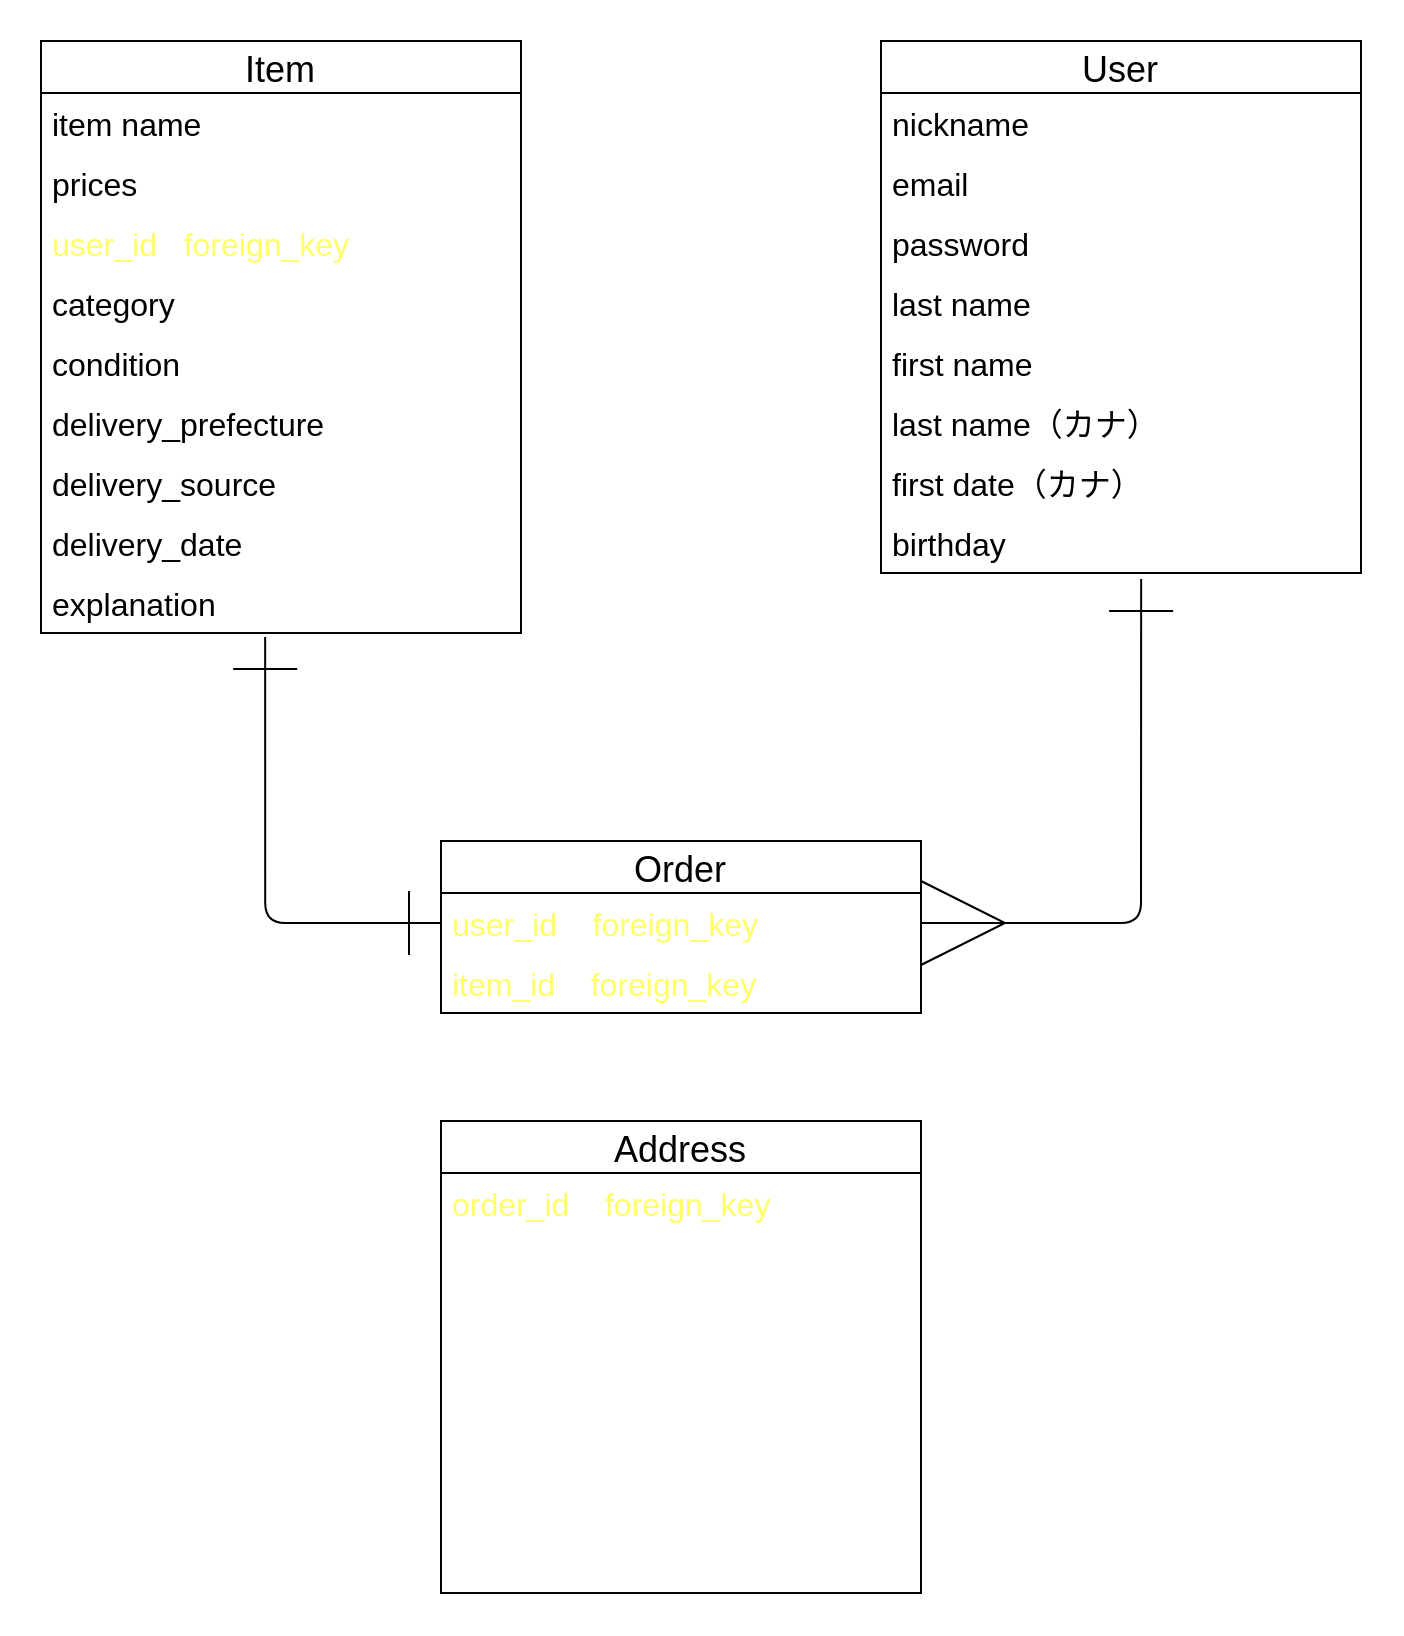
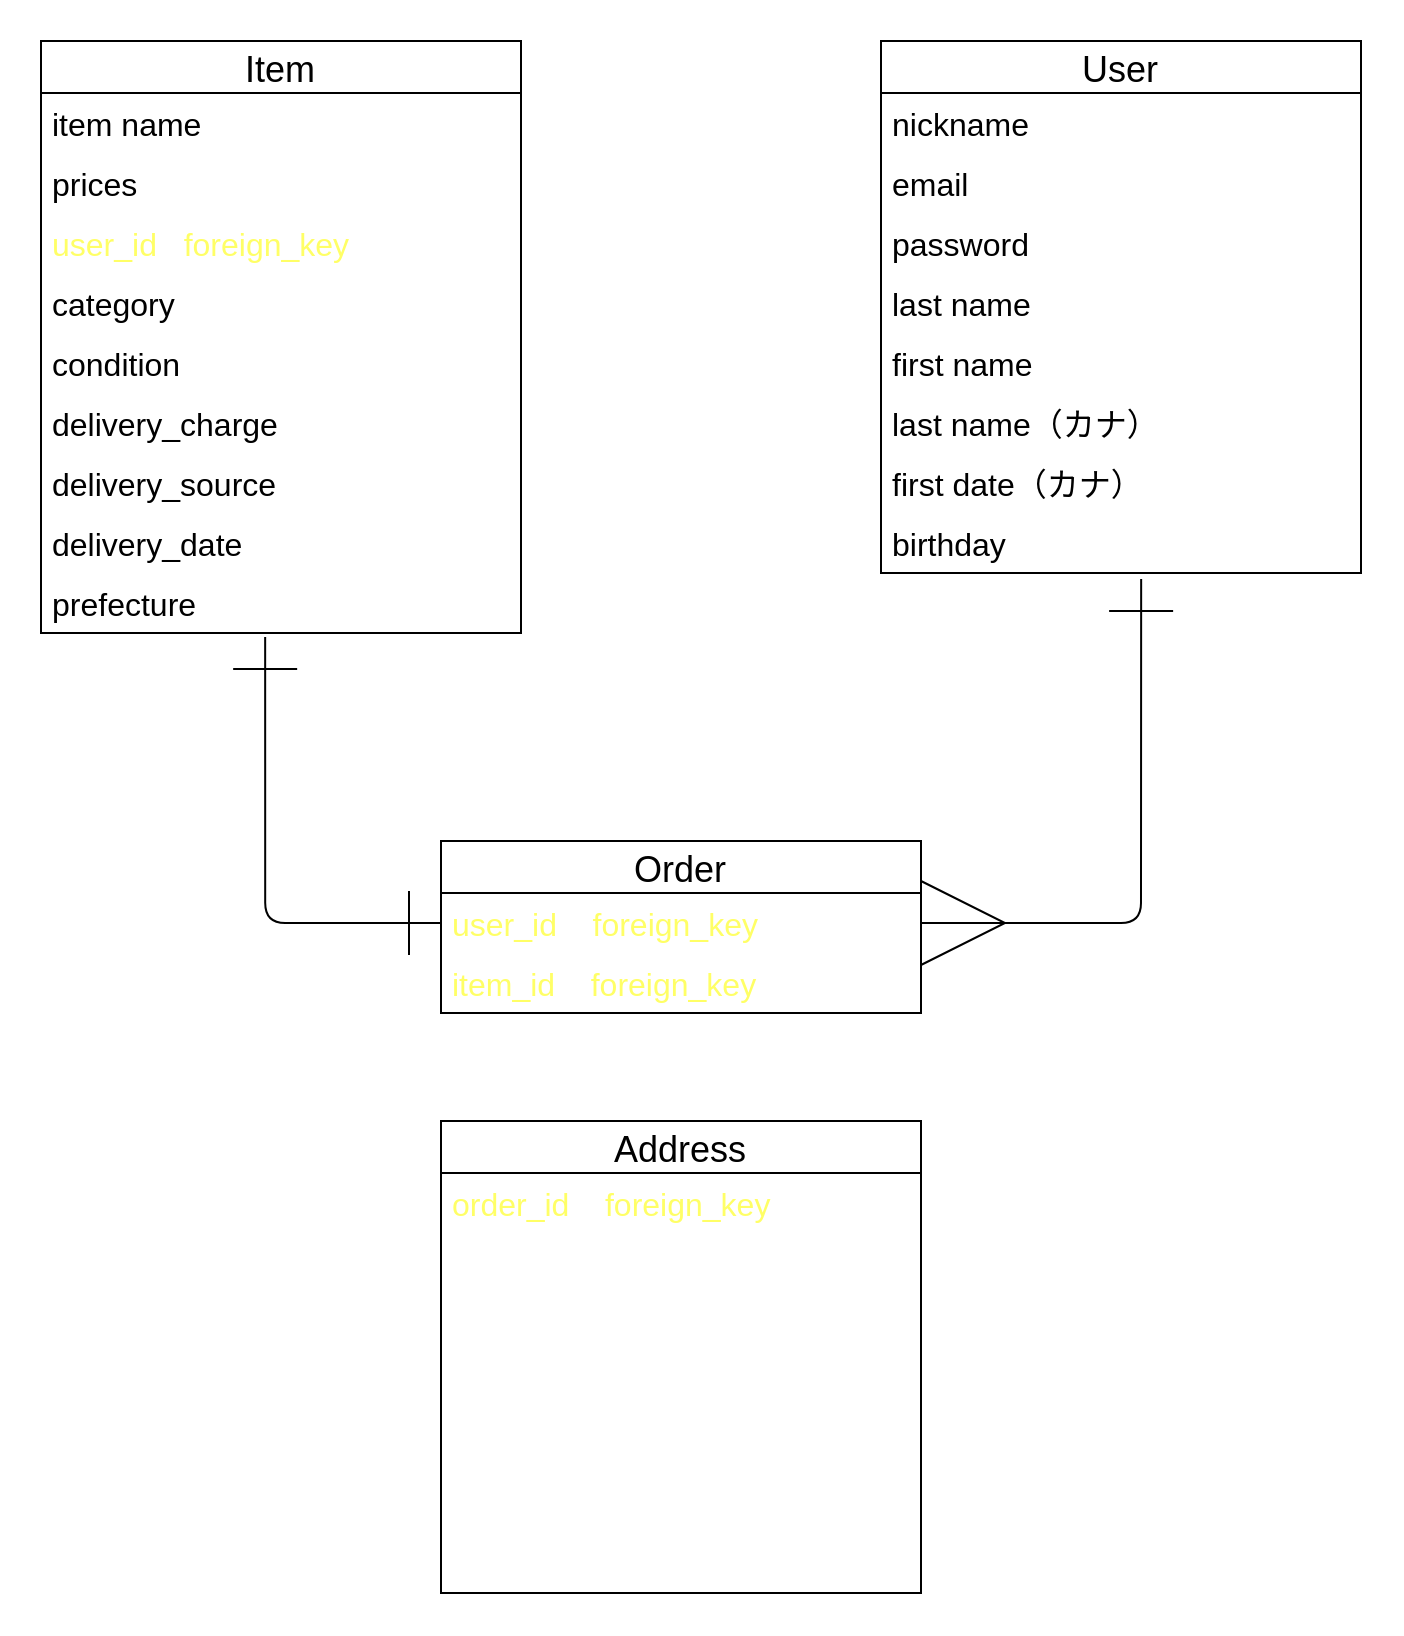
  <mxCell id="0" />
  <mxCell id="1" parent="0" />
  <mxCell id="2" style="edgeStyle=none;html=1;entryX=1;entryY=0.5;entryDx=0;entryDy=0;fontColor=#FFFFFF;endArrow=ERmany;endFill=0;endSize=40;startArrow=ERone;startFill=0;sourcePerimeterSpacing=0;startSize=30;exitX=0.542;exitY=1.1;exitDx=0;exitDy=0;exitPerimeter=0;" parent="1" source="11" target="23" edge="1"><mxGeometry relative="1" as="geometry"><mxPoint x="570" y="280" as="sourcePoint" /><Array as="points"><mxPoint x="570" y="461" /></Array></mxGeometry></mxCell>
  <mxCell id="3" value="User" style="swimlane;fontStyle=0;childLayout=stackLayout;horizontal=1;startSize=26;horizontalStack=0;resizeParent=1;resizeParentMax=0;resizeLast=0;collapsible=1;marginBottom=0;align=center;fontSize=18;" parent="1" vertex="1"><mxGeometry x="440" y="20" width="240" height="266" as="geometry"><mxRectangle x="220" y="10" width="60" height="26" as="alternateBounds" /></mxGeometry></mxCell>
  <mxCell id="4" value="nickname" style="text;strokeColor=none;fillColor=none;spacingLeft=4;spacingRight=4;overflow=hidden;rotatable=0;points=[[0,0.5],[1,0.5]];portConstraint=eastwest;fontSize=16;" parent="3" vertex="1"><mxGeometry y="26" width="240" height="30" as="geometry" /></mxCell>
  <mxCell id="5" value="email" style="text;strokeColor=none;fillColor=none;spacingLeft=4;spacingRight=4;overflow=hidden;rotatable=0;points=[[0,0.5],[1,0.5]];portConstraint=eastwest;fontSize=16;" parent="3" vertex="1"><mxGeometry y="56" width="240" height="30" as="geometry" /></mxCell>
  <mxCell id="6" value="password" style="text;strokeColor=none;fillColor=none;spacingLeft=4;spacingRight=4;overflow=hidden;rotatable=0;points=[[0,0.5],[1,0.5]];portConstraint=eastwest;fontSize=16;" parent="3" vertex="1"><mxGeometry y="86" width="240" height="30" as="geometry" /></mxCell>
  <mxCell id="7" value="last name" style="text;strokeColor=none;fillColor=none;spacingLeft=4;spacingRight=4;overflow=hidden;rotatable=0;points=[[0,0.5],[1,0.5]];portConstraint=eastwest;fontSize=16;" parent="3" vertex="1"><mxGeometry y="116" width="240" height="30" as="geometry" /></mxCell>
  <mxCell id="8" value="first name" style="text;strokeColor=none;fillColor=none;spacingLeft=4;spacingRight=4;overflow=hidden;rotatable=0;points=[[0,0.5],[1,0.5]];portConstraint=eastwest;fontSize=16;" parent="3" vertex="1"><mxGeometry y="146" width="240" height="30" as="geometry" /></mxCell>
  <mxCell id="9" value="last name（カナ）" style="text;strokeColor=none;fillColor=none;spacingLeft=4;spacingRight=4;overflow=hidden;rotatable=0;points=[[0,0.5],[1,0.5]];portConstraint=eastwest;fontSize=16;" parent="3" vertex="1"><mxGeometry y="176" width="240" height="30" as="geometry" /></mxCell>
  <mxCell id="10" value="first date（カナ）" style="text;strokeColor=none;fillColor=none;spacingLeft=4;spacingRight=4;overflow=hidden;rotatable=0;points=[[0,0.5],[1,0.5]];portConstraint=eastwest;fontSize=16;" parent="3" vertex="1"><mxGeometry y="206" width="240" height="30" as="geometry" /></mxCell>
  <mxCell id="11" value="birthday" style="text;strokeColor=none;fillColor=none;spacingLeft=4;spacingRight=4;overflow=hidden;rotatable=0;points=[[0,0.5],[1,0.5]];portConstraint=eastwest;fontSize=16;" parent="3" vertex="1"><mxGeometry y="236" width="240" height="30" as="geometry" /></mxCell>
  <mxCell id="12" value="Item" style="swimlane;fontStyle=0;childLayout=stackLayout;horizontal=1;startSize=26;horizontalStack=0;resizeParent=1;resizeParentMax=0;resizeLast=0;collapsible=1;marginBottom=0;align=center;fontSize=18;" parent="1" vertex="1"><mxGeometry x="20" y="20" width="240" height="296" as="geometry"><mxRectangle x="140" y="60" width="60" height="26" as="alternateBounds" /></mxGeometry></mxCell>
  <mxCell id="13" value="item name" style="text;strokeColor=none;fillColor=none;spacingLeft=4;spacingRight=4;overflow=hidden;rotatable=0;points=[[0,0.5],[1,0.5]];portConstraint=eastwest;fontSize=16;" parent="12" vertex="1"><mxGeometry y="26" width="240" height="30" as="geometry" /></mxCell>
  <mxCell id="14" value="prices" style="text;strokeColor=none;fillColor=none;spacingLeft=4;spacingRight=4;overflow=hidden;rotatable=0;points=[[0,0.5],[1,0.5]];portConstraint=eastwest;fontSize=16;" parent="12" vertex="1"><mxGeometry y="56" width="240" height="30" as="geometry" /></mxCell>
  <mxCell id="15" value="user_id   foreign_key" style="text;strokeColor=none;fillColor=none;spacingLeft=4;spacingRight=4;overflow=hidden;rotatable=0;points=[[0,0.5],[1,0.5]];portConstraint=eastwest;fontSize=16;fontColor=#FFFF66;" parent="12" vertex="1"><mxGeometry y="86" width="240" height="30" as="geometry" /></mxCell>
  <mxCell id="16" value="category" style="text;strokeColor=none;fillColor=none;spacingLeft=4;spacingRight=4;overflow=hidden;rotatable=0;points=[[0,0.5],[1,0.5]];portConstraint=eastwest;fontSize=16;" parent="12" vertex="1"><mxGeometry y="116" width="240" height="30" as="geometry" /></mxCell>
  <mxCell id="17" value="condition" style="text;strokeColor=none;fillColor=none;spacingLeft=4;spacingRight=4;overflow=hidden;rotatable=0;points=[[0,0.5],[1,0.5]];portConstraint=eastwest;fontSize=16;" parent="12" vertex="1"><mxGeometry y="146" width="240" height="30" as="geometry" /></mxCell>
- <mxCell id="18" value="delivery_prefecture" style="text;strokeColor=none;fillColor=none;spacingLeft=4;spacingRight=4;overflow=hidden;rotatable=0;points=[[0,0.5],[1,0.5]];portConstraint=eastwest;fontSize=16;" parent="12" vertex="1"><mxGeometry y="176" width="240" height="30" as="geometry" /></mxCell>
+ <mxCell id="18" value="delivery_charge" style="text;strokeColor=none;fillColor=none;spacingLeft=4;spacingRight=4;overflow=hidden;rotatable=0;points=[[0,0.5],[1,0.5]];portConstraint=eastwest;fontSize=16;" parent="12" vertex="1"><mxGeometry y="176" width="240" height="30" as="geometry" /></mxCell>
  <mxCell id="19" value="delivery_source" style="text;strokeColor=none;fillColor=none;spacingLeft=4;spacingRight=4;overflow=hidden;rotatable=0;points=[[0,0.5],[1,0.5]];portConstraint=eastwest;fontSize=16;" parent="12" vertex="1"><mxGeometry y="206" width="240" height="30" as="geometry" /></mxCell>
  <mxCell id="20" value="delivery_date" style="text;strokeColor=none;fillColor=none;spacingLeft=4;spacingRight=4;overflow=hidden;rotatable=0;points=[[0,0.5],[1,0.5]];portConstraint=eastwest;fontSize=16;" parent="12" vertex="1"><mxGeometry y="236" width="240" height="30" as="geometry" /></mxCell>
- <mxCell id="21" value="explanation" style="text;strokeColor=none;fillColor=none;spacingLeft=4;spacingRight=4;overflow=hidden;rotatable=0;points=[[0,0.5],[1,0.5]];portConstraint=eastwest;fontSize=16;" parent="12" vertex="1"><mxGeometry y="266" width="240" height="30" as="geometry" /></mxCell>
+ <mxCell id="21" value="prefecture" style="text;strokeColor=none;fillColor=none;spacingLeft=4;spacingRight=4;overflow=hidden;rotatable=0;points=[[0,0.5],[1,0.5]];portConstraint=eastwest;fontSize=16;" parent="12" vertex="1"><mxGeometry y="266" width="240" height="30" as="geometry" /></mxCell>
  <mxCell id="22" value="Order" style="swimlane;fontStyle=0;childLayout=stackLayout;horizontal=1;startSize=26;horizontalStack=0;resizeParent=1;resizeParentMax=0;resizeLast=0;collapsible=1;marginBottom=0;align=center;fontSize=18;" parent="1" vertex="1"><mxGeometry x="220" y="420" width="240" height="86" as="geometry"><mxRectangle x="220" y="10" width="60" height="26" as="alternateBounds" /></mxGeometry></mxCell>
  <mxCell id="23" value="user_id    foreign_key" style="text;strokeColor=none;fillColor=none;spacingLeft=4;spacingRight=4;overflow=hidden;rotatable=0;points=[[0,0.5],[1,0.5]];portConstraint=eastwest;fontSize=16;fontColor=#FFFF66;" parent="22" vertex="1"><mxGeometry y="26" width="240" height="30" as="geometry" /></mxCell>
  <mxCell id="24" value="item_id    foreign_key" style="text;strokeColor=none;fillColor=none;spacingLeft=4;spacingRight=4;overflow=hidden;rotatable=0;points=[[0,0.5],[1,0.5]];portConstraint=eastwest;fontSize=16;fontColor=#FFFF66;" parent="22" vertex="1"><mxGeometry y="56" width="240" height="30" as="geometry" /></mxCell>
  <mxCell id="25" value="Address" style="swimlane;fontStyle=0;childLayout=stackLayout;horizontal=1;startSize=26;horizontalStack=0;resizeParent=1;resizeParentMax=0;resizeLast=0;collapsible=1;marginBottom=0;align=center;fontSize=18;" parent="1" vertex="1"><mxGeometry x="220" y="560" width="240" height="236" as="geometry"><mxRectangle x="220" y="10" width="60" height="26" as="alternateBounds" /></mxGeometry></mxCell>
  <mxCell id="26" value="order_id    foreign_key" style="text;strokeColor=none;fillColor=none;spacingLeft=4;spacingRight=4;overflow=hidden;rotatable=0;points=[[0,0.5],[1,0.5]];portConstraint=eastwest;fontSize=16;fontColor=#FFFF66;" parent="25" vertex="1"><mxGeometry y="26" width="240" height="30" as="geometry" /></mxCell>
  <mxCell id="27" value="postal_code（郵便番号）" style="text;strokeColor=none;fillColor=none;spacingLeft=4;spacingRight=4;overflow=hidden;rotatable=0;points=[[0,0.5],[1,0.5]];portConstraint=eastwest;fontSize=16;fontColor=#FFFFFF;" parent="25" vertex="1"><mxGeometry y="56" width="240" height="30" as="geometry" /></mxCell>
  <mxCell id="28" value="prefecture（都道府県）" style="text;strokeColor=none;fillColor=none;spacingLeft=4;spacingRight=4;overflow=hidden;rotatable=0;points=[[0,0.5],[1,0.5]];portConstraint=eastwest;fontSize=16;fontColor=#FFFFFF;" parent="25" vertex="1"><mxGeometry y="86" width="240" height="30" as="geometry" /></mxCell>
  <mxCell id="29" value="explanation（市町村）" style="text;strokeColor=none;fillColor=none;spacingLeft=4;spacingRight=4;overflow=hidden;rotatable=0;points=[[0,0.5],[1,0.5]];portConstraint=eastwest;fontSize=16;fontColor=#FFFFFF;" parent="25" vertex="1"><mxGeometry y="116" width="240" height="30" as="geometry" /></mxCell>
  <mxCell id="30" value="house_number（番地）" style="text;strokeColor=none;fillColor=none;spacingLeft=4;spacingRight=4;overflow=hidden;rotatable=0;points=[[0,0.5],[1,0.5]];portConstraint=eastwest;fontSize=16;fontColor=#FFFFFF;" parent="25" vertex="1"><mxGeometry y="146" width="240" height="30" as="geometry" /></mxCell>
  <mxCell id="31" value="building_name（建物名）" style="text;strokeColor=none;fillColor=none;spacingLeft=4;spacingRight=4;overflow=hidden;rotatable=0;points=[[0,0.5],[1,0.5]];portConstraint=eastwest;fontSize=16;fontColor=#FFFFFF;" parent="25" vertex="1"><mxGeometry y="176" width="240" height="30" as="geometry" /></mxCell>
  <mxCell id="32" value="phone_number" style="text;strokeColor=none;fillColor=none;spacingLeft=4;spacingRight=4;overflow=hidden;rotatable=0;points=[[0,0.5],[1,0.5]];portConstraint=eastwest;fontSize=16;fontColor=#FFFFFF;" parent="25" vertex="1"><mxGeometry y="206" width="240" height="30" as="geometry" /></mxCell>
  <mxCell id="33" style="edgeStyle=orthogonalEdgeStyle;html=1;exitX=0;exitY=0.5;exitDx=0;exitDy=0;fontColor=#FFFFFF;endArrow=ERone;endFill=0;endSize=30;entryX=0.467;entryY=1.067;entryDx=0;entryDy=0;entryPerimeter=0;startSize=30;startArrow=ERone;startFill=0;" parent="1" source="23" target="21" edge="1"><mxGeometry relative="1" as="geometry"><mxPoint x="160" y="370" as="targetPoint" /><Array as="points"><mxPoint x="132" y="461" /></Array></mxGeometry></mxCell>
